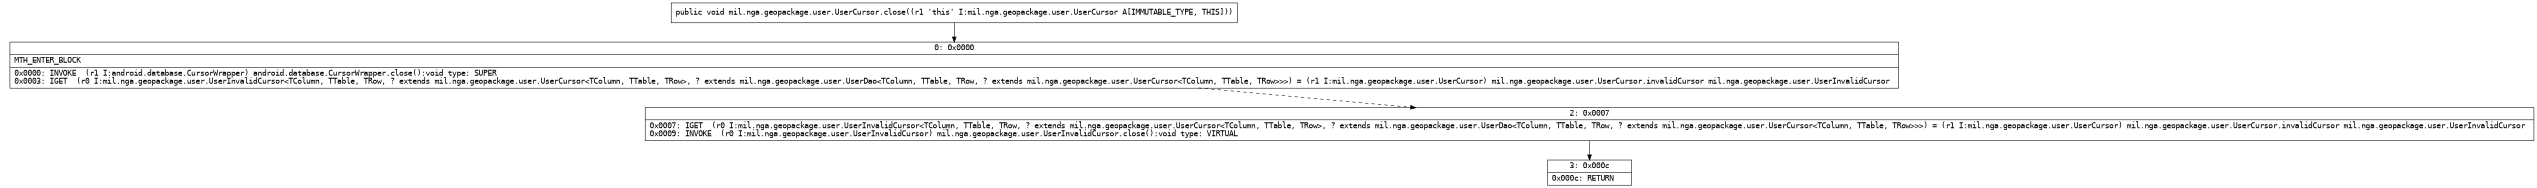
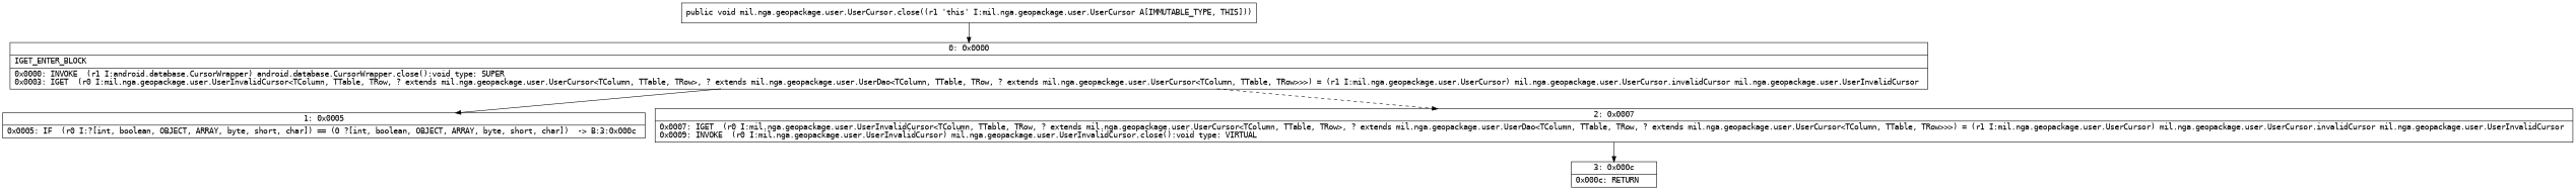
  digraph {
    fontname="DejaVu Sans Mono"
    node [fontname="DejaVu Sans Mono" shape=record]
    edge [fontname="DejaVu Sans Mono"]
-   n1 [label="{0\:\ 0x0000|MTH_ENTER_BLOCK\l|0x0000: INVOKE  (r1 I:android.database.CursorWrapper) android.database.CursorWrapper.close():void type: SUPER \l0x0003: IGET  (r0 I:mil.nga.geopackage.user.UserInvalidCursor\<TColumn, TTable, TRow, ? extends mil.nga.geopackage.user.UserCursor\<TColumn, TTable, TRow\>, ? extends mil.nga.geopackage.user.UserDao\<TColumn, TTable, TRow, ? extends mil.nga.geopackage.user.UserCursor\<TColumn, TTable, TRow\>\>\>) = (r1 I:mil.nga.geopackage.user.UserCursor) mil.nga.geopackage.user.UserCursor.invalidCursor mil.nga.geopackage.user.UserInvalidCursor \l}"]
+   n1 [label="{0\:\ 0x0000|IGET_ENTER_BLOCK\l|0x0000: INVOKE  (r1 I:android.database.CursorWrapper) android.database.CursorWrapper.close():void type: SUPER \l0x0003: IGET  (r0 I:mil.nga.geopackage.user.UserInvalidCursor\<TColumn, TTable, TRow, ? extends mil.nga.geopackage.user.UserCursor\<TColumn, TTable, TRow\>, ? extends mil.nga.geopackage.user.UserDao\<TColumn, TTable, TRow, ? extends mil.nga.geopackage.user.UserCursor\<TColumn, TTable, TRow\>\>\>) = (r1 I:mil.nga.geopackage.user.UserCursor) mil.nga.geopackage.user.UserCursor.invalidCursor mil.nga.geopackage.user.UserInvalidCursor \l}"]
+   n2 [label="{1\:\ 0x0005|0x0005: IF  (r0 I:?[int, boolean, OBJECT, ARRAY, byte, short, char]) == (0 ?[int, boolean, OBJECT, ARRAY, byte, short, char])  \-\> B:3:0x000c \l}"]
    n3 [label="{2\:\ 0x0007|0x0007: IGET  (r0 I:mil.nga.geopackage.user.UserInvalidCursor\<TColumn, TTable, TRow, ? extends mil.nga.geopackage.user.UserCursor\<TColumn, TTable, TRow\>, ? extends mil.nga.geopackage.user.UserDao\<TColumn, TTable, TRow, ? extends mil.nga.geopackage.user.UserCursor\<TColumn, TTable, TRow\>\>\>) = (r1 I:mil.nga.geopackage.user.UserCursor) mil.nga.geopackage.user.UserCursor.invalidCursor mil.nga.geopackage.user.UserInvalidCursor \l0x0009: INVOKE  (r0 I:mil.nga.geopackage.user.UserInvalidCursor) mil.nga.geopackage.user.UserInvalidCursor.close():void type: VIRTUAL \l}"]
    n4 [label="{3\:\ 0x000c|0x000c: RETURN   \l}"]
    n5 [label="{public void mil.nga.geopackage.user.UserCursor.close((r1 'this' I:mil.nga.geopackage.user.UserCursor A[IMMUTABLE_TYPE, THIS])) }"]
+   n1 -> n2
    n1 -> n3 [style=dashed]
    n3 -> n4
    n5 -> n1
  }
